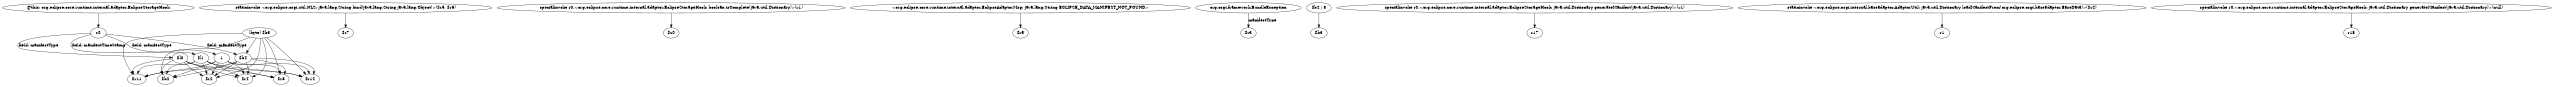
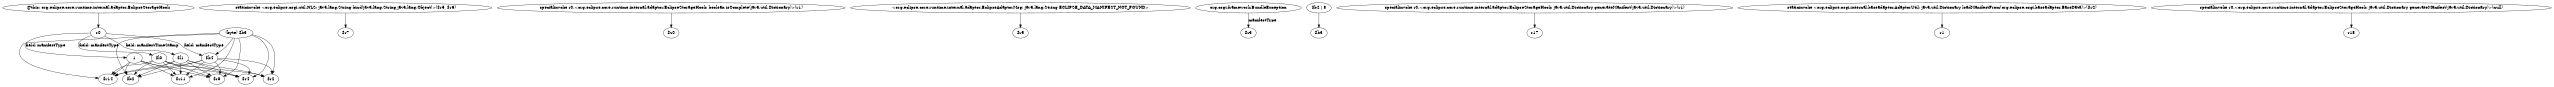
  digraph {
    n1 [label="$l1"]
    n2 [label="$b2"]
    n3 [label="$r2"]
    n4 [label="$r8"]
    n5 [label="$r14"]
    n6 [label="$r4"]
    n7 [label="$r11"]
    n8 [label="$l0"]
    n9 [label="$b4"]
    n10 [label=r0]
    n11 [label=1]
    n12 [label="(byte) $b3"]
    n13 [label="staticinvoke <org.eclipse.osgi.util.NLS: java.lang.String bind(java.lang.String,java.lang.Object)>($r5, $r6)"]
    n14 [label="$r7"]
    n15 [label="specialinvoke r0.<org.eclipse.core.runtime.internal.adaptor.EclipseStorageHook: boolean isComplete(java.util.Dictionary)>(r1)"]
    n16 [label="$z0"]
    n17 [label="<org.eclipse.core.runtime.internal.adaptor.EclipseAdaptorMsg: java.lang.String ECLIPSE_DATA_MANIFEST_NOT_FOUND>"]
    n18 [label="$r5"]
    n19 [label="org.osgi.framework.BundleException"]
    n20 [label="$r3"]
    n21 [label="$b2 | 8"]
    n22 [label="$b3"]
    n23 [label="@this: org.eclipse.core.runtime.internal.adaptor.EclipseStorageHook"]
    n24 [label="specialinvoke r0.<org.eclipse.core.runtime.internal.adaptor.EclipseStorageHook: java.util.Dictionary generateManifest(java.util.Dictionary)>(r1)"]
    n25 [label=r17]
    n26 [label="staticinvoke <org.eclipse.osgi.internal.baseadaptor.AdaptorUtil: java.util.Dictionary loadManifestFrom(org.eclipse.osgi.baseadaptor.BaseData)>($r2)"]
    n27 [label=r1]
    n28 [label="specialinvoke r0.<org.eclipse.core.runtime.internal.adaptor.EclipseStorageHook: java.util.Dictionary generateManifest(java.util.Dictionary)>(null)"]
    n29 [label=r18]
    n1 -> n2
    n1 -> n3
    n1 -> n4
    n1 -> n5
    n1 -> n6
    n1 -> n7
    n8 -> n2
    n8 -> n3
    n8 -> n4
    n8 -> n5
    n8 -> n6
    n8 -> n7
    n9 -> n2
    n9 -> n3
    n9 -> n4
    n9 -> n5
    n9 -> n6
    n9 -> n7
    n10 -> n1 [label="field: manifestTimeStamp"]
    n10 -> n8 [label="field: manifestType"]
    n10 -> n9 [label="field: manifestType"]
    n10 -> n11 [label="field: manifestType"]
    n11 -> n2
-   n11 -> n3
    n11 -> n4
    n11 -> n5
    n11 -> n6
    n11 -> n7
    n12 -> n2
    n12 -> n3
    n12 -> n4
    n12 -> n5
    n12 -> n6
    n12 -> n7
    n12 -> n9
    n13 -> n14
    n15 -> n16
    n17 -> n18
    n19 -> n20 [label=manifestType]
    n21 -> n22
    n23 -> n10
    n24 -> n25
    n26 -> n27
    n28 -> n29
  }
